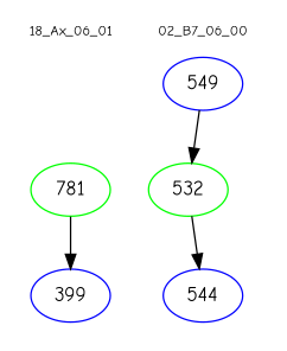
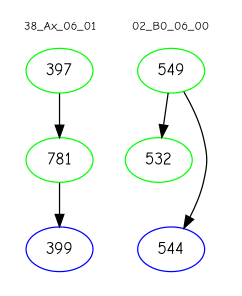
  digraph {
    fontname="Comic Neue"
    node [color=green fontname="Comic Neue"]
    edge [color=black fontname="Comic Neue"]
+   n1 [label=397]
    n2 [label=781]
    n3 [color=blue label=399]
-   n4 [color=blue label=549]
+   n4 [label=549]
    n5 [label=532]
    n6 [color=blue label=544]
    subgraph cluster_1 {
      color=white
      fontsize=10
-     label="18_Ax_06_01"
+     label="38_Ax_06_01"
+     n1
      n2
      n3
    }
    subgraph cluster_2 {
      color=white
      fontsize=10
-     label="02_B7_06_00"
+     label="02_B0_06_00"
      n4
      n5
      n6
    }
+   n1 -> n2
    n2 -> n3
    n4 -> n5
-   n5 -> n6
+   n4 -> n6
  }
